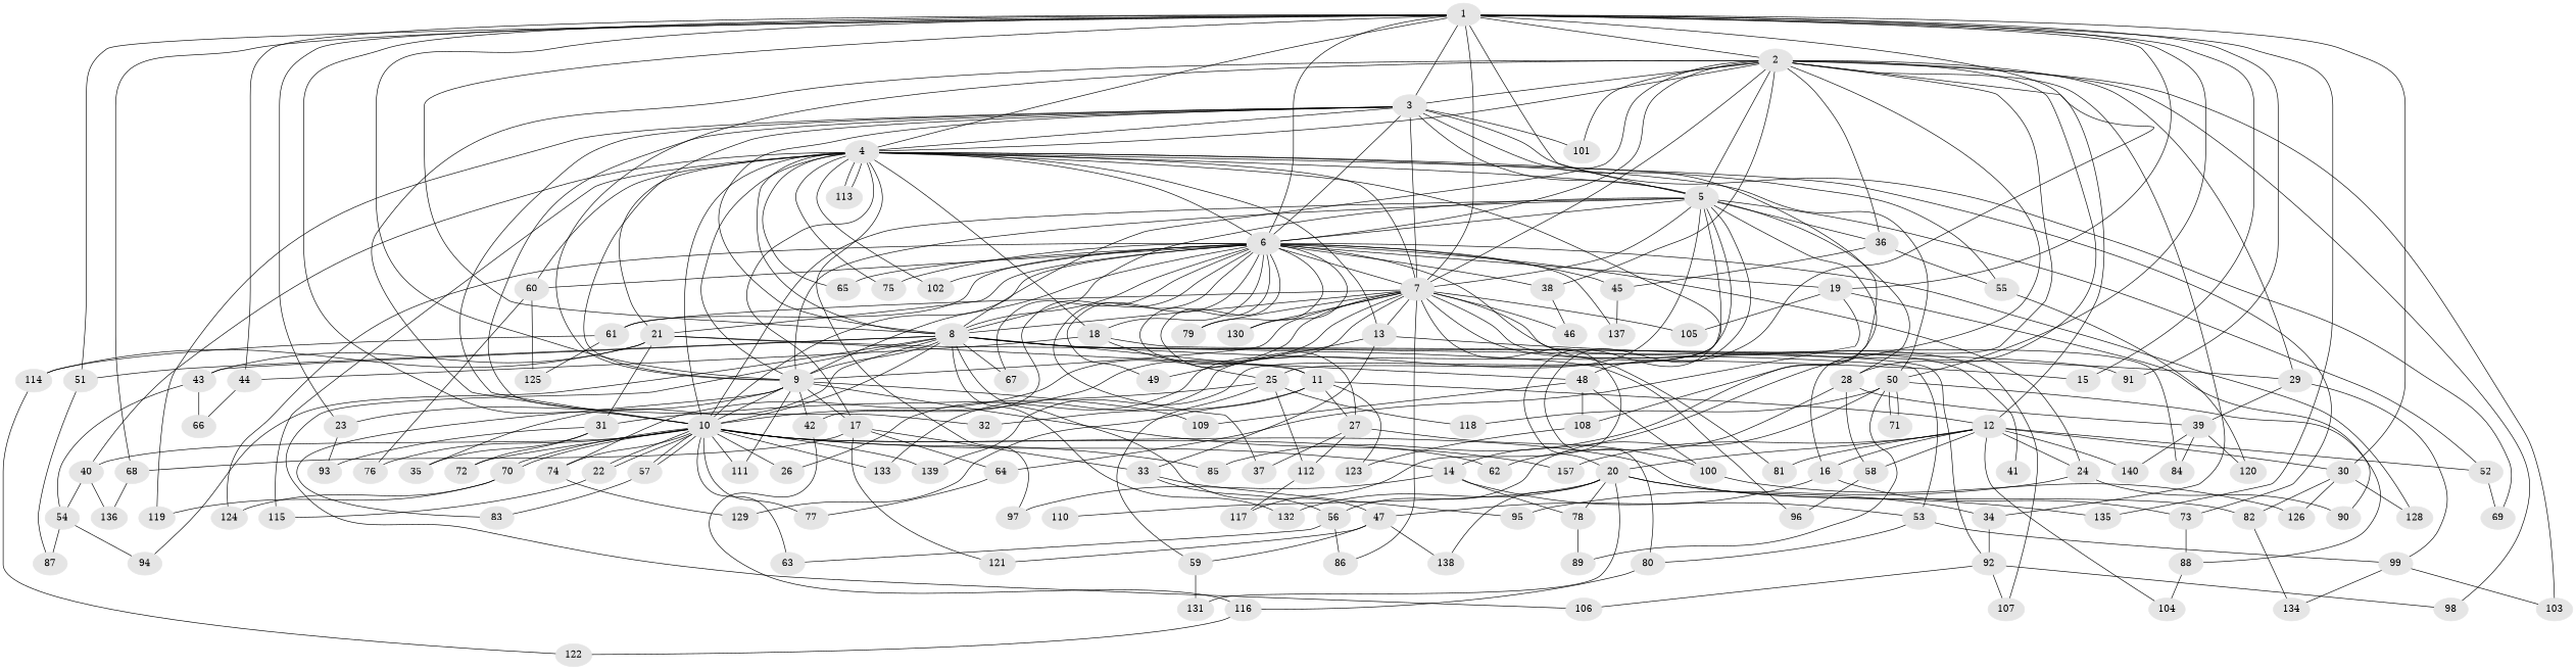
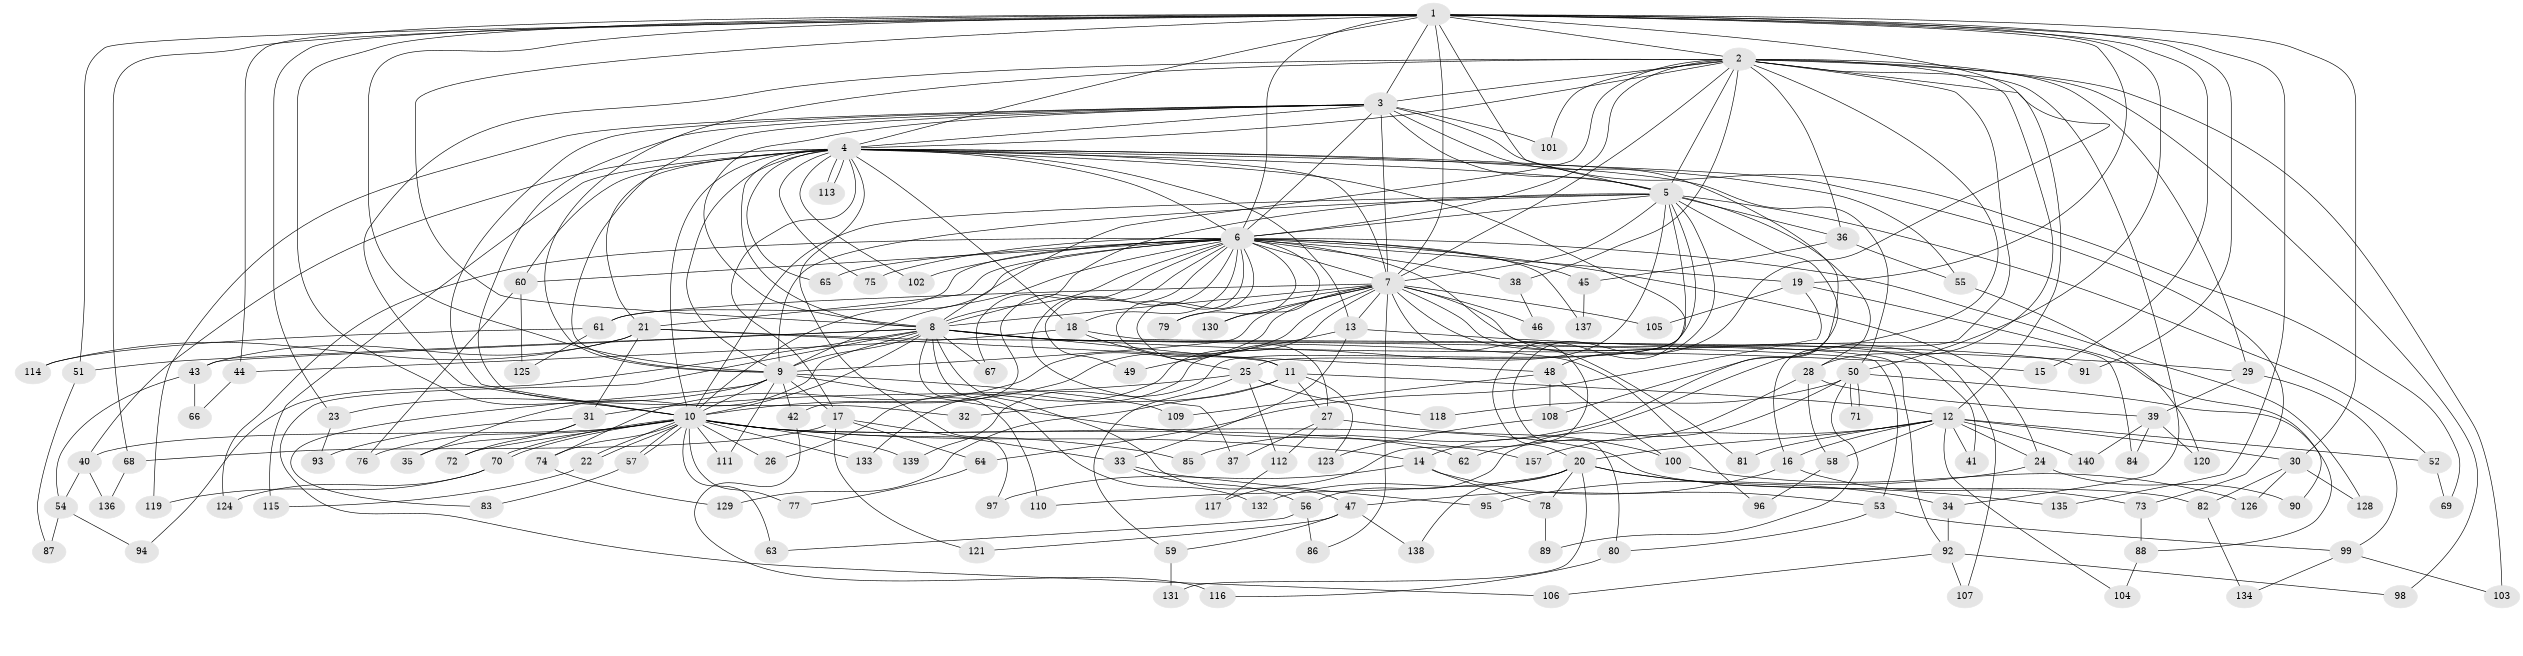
  graph {
    node [color=gray90 style=filled]
    1
    2
    3
    4
    5
    6
    7
    8
    9
    10
    15
    19
    23
    30
    44
    48
    50
    51
    68
    91
    135
    12
    14
    16
    28
    29
    34
    36
    38
    98
    101
    103
    32
    69
    108
    119
    13
    17
    18
    20
    21
    40
    55
    60
    65
    73
    75
    97
    102
    113
    115
    25
    52
    80
    85
    133
    139
    11
    24
    27
    37
    42
    45
    49
    61
    67
    79
    81
    124
    128
    130
    137
    26
    41
    46
    74
    84
    86
    105
    107
    117
    35
    43
    47
    94
    96
    106
    110
    132
    83
    109
    111
    n93 [label=157]
    22
    57
    62
    63
    70
    72
    76
    77
    82
    64
    90
    93
    126
    66
    100
    118
    56
    71
    88
    89
    87
    136
    58
    104
    140
    53
    78
    39
    99
    92
    123
    33
    121
    131
    138
    31
    114
    54
    120
    125
    59
    112
    116
    129
    95
    134
-   122
    1 -- 2
    1 -- 3
    1 -- 4
    1 -- 5
    1 -- 6
    1 -- 7
    1 -- 8
    1 -- 9
    1 -- 10
    1 -- 15
    1 -- 19
    1 -- 23
    1 -- 30
    1 -- 44
    1 -- 48
    1 -- 50
    1 -- 51
    1 -- 68
    1 -- 91
    1 -- 135
    2 -- 3
    2 -- 4
    2 -- 5
    2 -- 6
    2 -- 7
    2 -- 8
    2 -- 9
    2 -- 10
    2 -- 12
    2 -- 14
    2 -- 16
    2 -- 28
    2 -- 29
    2 -- 34
    2 -- 36
    2 -- 38
    2 -- 98
    2 -- 101
    2 -- 103
    3 -- 4
    3 -- 5
    3 -- 6
    3 -- 7
    3 -- 8
    3 -- 9
    3 -- 10
    3 -- 101
    3 -- 32
    3 -- 69
    3 -- 108
    3 -- 119
    4 -- 5
    4 -- 6
    4 -- 7
    4 -- 8
    4 -- 9
    4 -- 10
    4 -- 50
    4 -- 13
    4 -- 17
    4 -- 18
    4 -- 20
    4 -- 21
    4 -- 40
    4 -- 55
    4 -- 60
    4 -- 65
    4 -- 73
    4 -- 75
    4 -- 97
    4 -- 102
    4 -- 113
    4 -- 113
    4 -- 115
    5 -- 6
    5 -- 7
    5 -- 8
    5 -- 9
    5 -- 10
    5 -- 28
    5 -- 36
    5 -- 25
    5 -- 52
    5 -- 80
    5 -- 85
    5 -- 133
    5 -- 139
    6 -- 7
    6 -- 8
    6 -- 9
    6 -- 10
    6 -- 19
    6 -- 38
    6 -- 18
    6 -- 21
    6 -- 60
    6 -- 65
    6 -- 75
    6 -- 102
    6 -- 11
    6 -- 24
    6 -- 27
    6 -- 37
    6 -- 42
    6 -- 45
    6 -- 49
    6 -- 61
    6 -- 67
    6 -- 79
    6 -- 81
    6 -- 124
    6 -- 128
    6 -- 130
    6 -- 137
    7 -- 8
    7 -- 9
    7 -- 10
    7 -- 13
    7 -- 61
    7 -- 79
    7 -- 130
    7 -- 26
    7 -- 41
    7 -- 46
    7 -- 74
    7 -- 84
    7 -- 86
    7 -- 105
    7 -- 107
    7 -- 117
    8 -- 9
    8 -- 10
    8 -- 15
    8 -- 51
    8 -- 91
    8 -- 11
    8 -- 67
    8 -- 35
    8 -- 43
    8 -- 47
    8 -- 94
    8 -- 96
    8 -- 106
+   8 -- 110
    8 -- 132
    9 -- 10
    9 -- 23
    9 -- 17
    9 -- 42
    9 -- 83
    9 -- 109
    9 -- 111
    9 -- n93
    10 -- 14
    10 -- 40
    10 -- 85
    10 -- 133
    10 -- 139
    10 -- 26
    10 -- 74
    10 -- 111
    10 -- 22
    10 -- 22
    10 -- 57
    10 -- 57
    10 -- 62
    10 -- 63
    10 -- 70
    10 -- 70
    10 -- 72
    10 -- 76
    10 -- 77
    10 -- 82
    19 -- 105
    19 -- 64
    19 -- 90
    23 -- 93
    30 -- 128
    30 -- 82
    30 -- 126
    44 -- 66
    48 -- 108
    48 -- 109
    48 -- 100
    50 -- 118
    50 -- 56
    50 -- 71
    50 -- 71
    50 -- 88
    50 -- 89
    51 -- 87
    68 -- 136
    12 -- 30
    12 -- 16
    12 -- 20
    12 -- 52
    12 -- 24
    12 -- 81
+   12 -- 41
    12 -- n93
    12 -- 58
    12 -- 104
    12 -- 140
    14 -- 97
    14 -- 53
    14 -- 78
    16 -- 73
    16 -- 47
    28 -- 62
    28 -- 58
    28 -- 39
    29 -- 39
    29 -- 99
    34 -- 92
    36 -- 55
    36 -- 45
    38 -- 46
    108 -- 123
    13 -- 29
    13 -- 49
    13 -- 33
    17 -- 68
    17 -- 64
    17 -- 33
    17 -- 121
    18 -- 44
    18 -- 25
    18 -- 92
    20 -- 135
    20 -- 34
    20 -- 110
    20 -- 132
    20 -- 78
    20 -- 131
    20 -- 138
    21 -- 48
    21 -- 43
    21 -- 53
    21 -- 31
    21 -- 114
    40 -- 136
    40 -- 54
    55 -- 120
    60 -- 76
    60 -- 125
    73 -- 88
    25 -- 118
    25 -- 31
    25 -- 59
    25 -- 112
    52 -- 69
    80 -- 116
    11 -- 12
    11 -- 32
    11 -- 27
    11 -- 123
    11 -- 129
    24 -- 90
    24 -- 95
    27 -- 37
    27 -- 100
    27 -- 112
    42 -- 116
    45 -- 137
    61 -- 114
    61 -- 125
    74 -- 129
    43 -- 66
    43 -- 54
    47 -- 121
    47 -- 138
    47 -- 59
    22 -- 115
    57 -- 83
    70 -- 119
    70 -- 124
    82 -- 134
    64 -- 77
    100 -- 126
    56 -- 86
    56 -- 63
    88 -- 104
    58 -- 96
    53 -- 80
    53 -- 99
    78 -- 89
    39 -- 84
    39 -- 140
    39 -- 120
    99 -- 103
    99 -- 134
    92 -- 98
    92 -- 107
    92 -- 106
    33 -- 56
    33 -- 95
    31 -- 35
    31 -- 72
    31 -- 93
-   114 -- 122
    54 -- 94
    54 -- 87
    59 -- 131
    112 -- 117
-   116 -- 122
  }
